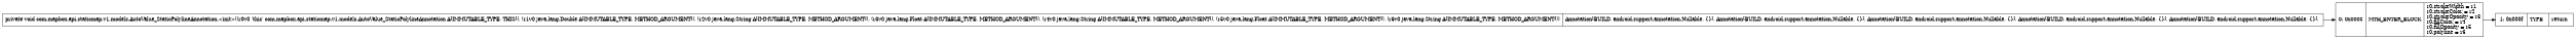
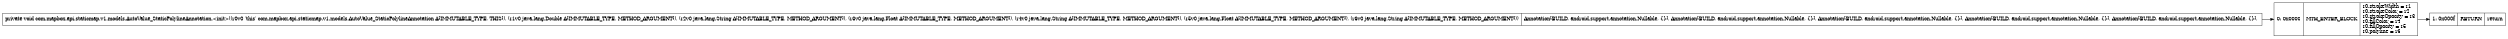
  digraph {
    rankdir=LR
    node [shape=record]
    n1 [label="{0\:\ 0x0000|MTH_ENTER_BLOCK\l|r0.strokeWidth = r1\lr0.strokeColor = r2\lr0.strokeOpacity = r3\lr0.fillColor = r4\lr0.fillOpacity = r5\lr0.polyline = r6\l}"]
-   n2 [label="{1\:\ 0x000f|TYPE\l|return\l}"]
+   n2 [label="{1\:\ 0x000f|RETURN\l|return\l}"]
    n3 [label="{private void com.mapbox.api.staticmap.v1.models.AutoValue_StaticPolylineAnnotation.\<init\>((r0v0 'this' com.mapbox.api.staticmap.v1.models.AutoValue_StaticPolylineAnnotation A[IMMUTABLE_TYPE, THIS]), (r1v0 java.lang.Double A[IMMUTABLE_TYPE, METHOD_ARGUMENT]), (r2v0 java.lang.String A[IMMUTABLE_TYPE, METHOD_ARGUMENT]), (r3v0 java.lang.Float A[IMMUTABLE_TYPE, METHOD_ARGUMENT]), (r4v0 java.lang.String A[IMMUTABLE_TYPE, METHOD_ARGUMENT]), (r5v0 java.lang.Float A[IMMUTABLE_TYPE, METHOD_ARGUMENT]), (r6v0 java.lang.String A[IMMUTABLE_TYPE, METHOD_ARGUMENT]))  | Annotation[BUILD, android.support.annotation.Nullable, \{\}], Annotation[BUILD, android.support.annotation.Nullable, \{\}], Annotation[BUILD, android.support.annotation.Nullable, \{\}], Annotation[BUILD, android.support.annotation.Nullable, \{\}], Annotation[BUILD, android.support.annotation.Nullable, \{\}], \l}"]
    n1 -> n2
    n3 -> n1
  }
